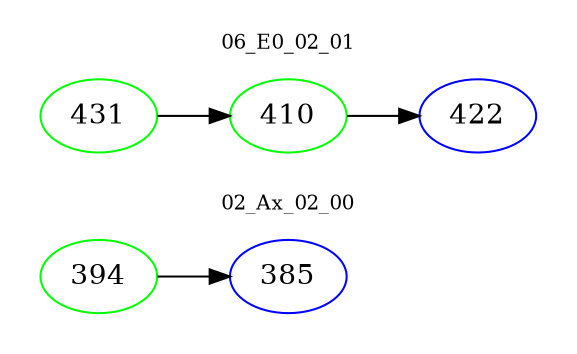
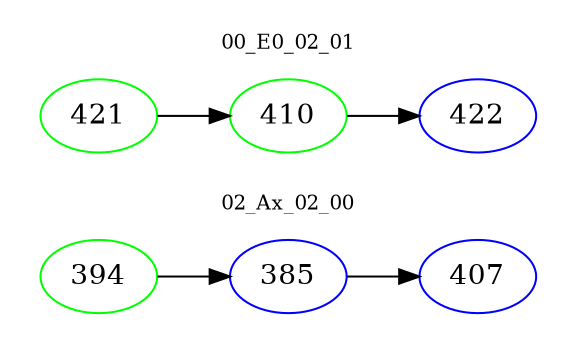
  digraph {
    rankdir=LR
    node [color=green]
    edge [color=black]
    n1 [label=394]
    n2 [color=blue label=385]
-   n4 [label=431]
+   n3 [color=blue label=407]
+   n4 [label=421]
    n5 [label=410]
    n6 [color=blue label=422]
    subgraph cluster_1 {
      color=white
      fontsize=10
      label="02_Ax_02_00"
      n1
      n2
+     n3
    }
    subgraph cluster_2 {
      color=white
      fontsize=10
-     label="06_E0_02_01"
+     label="00_E0_02_01"
      n4
      n5
      n6
    }
    n1 -> n2
+   n2 -> n3
    n4 -> n5
    n5 -> n6
  }
